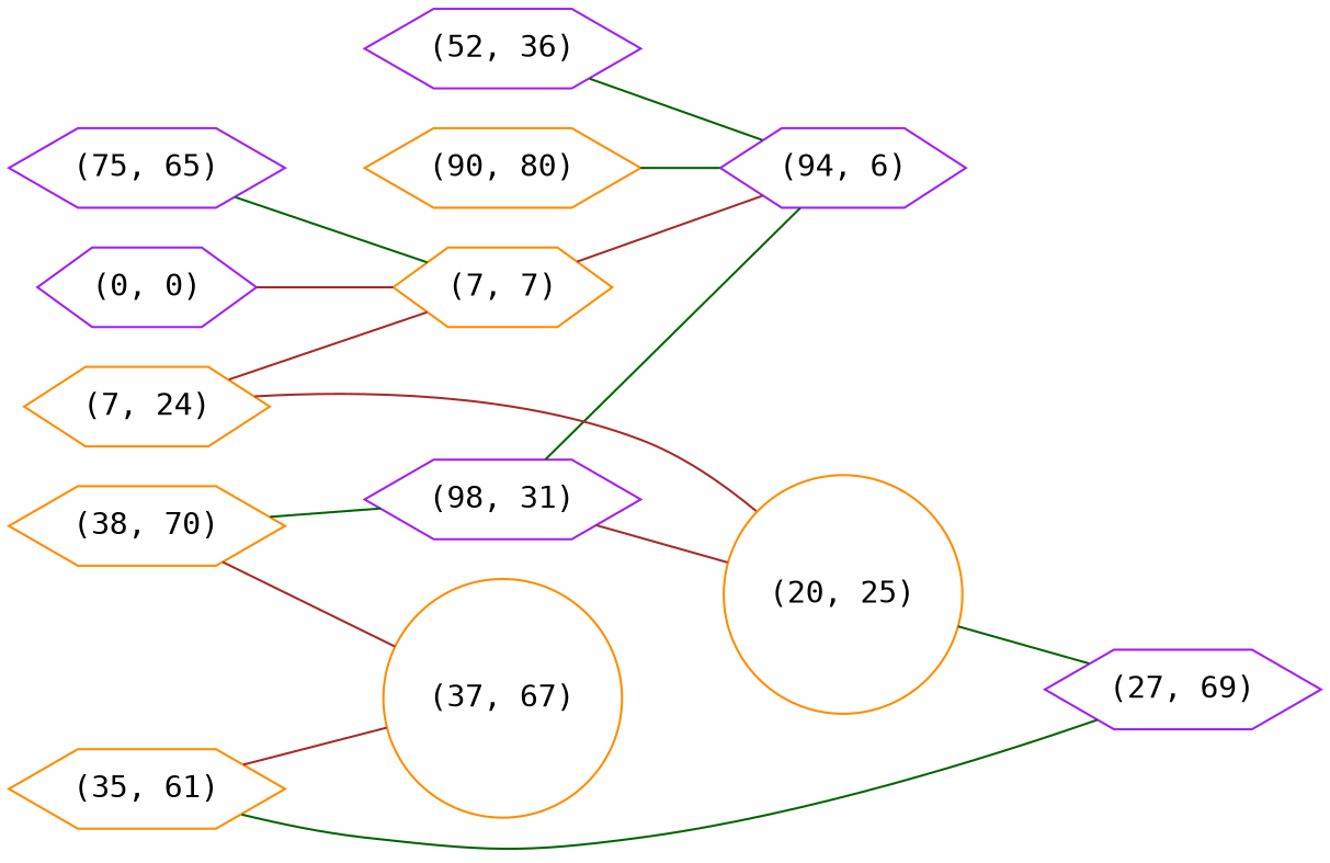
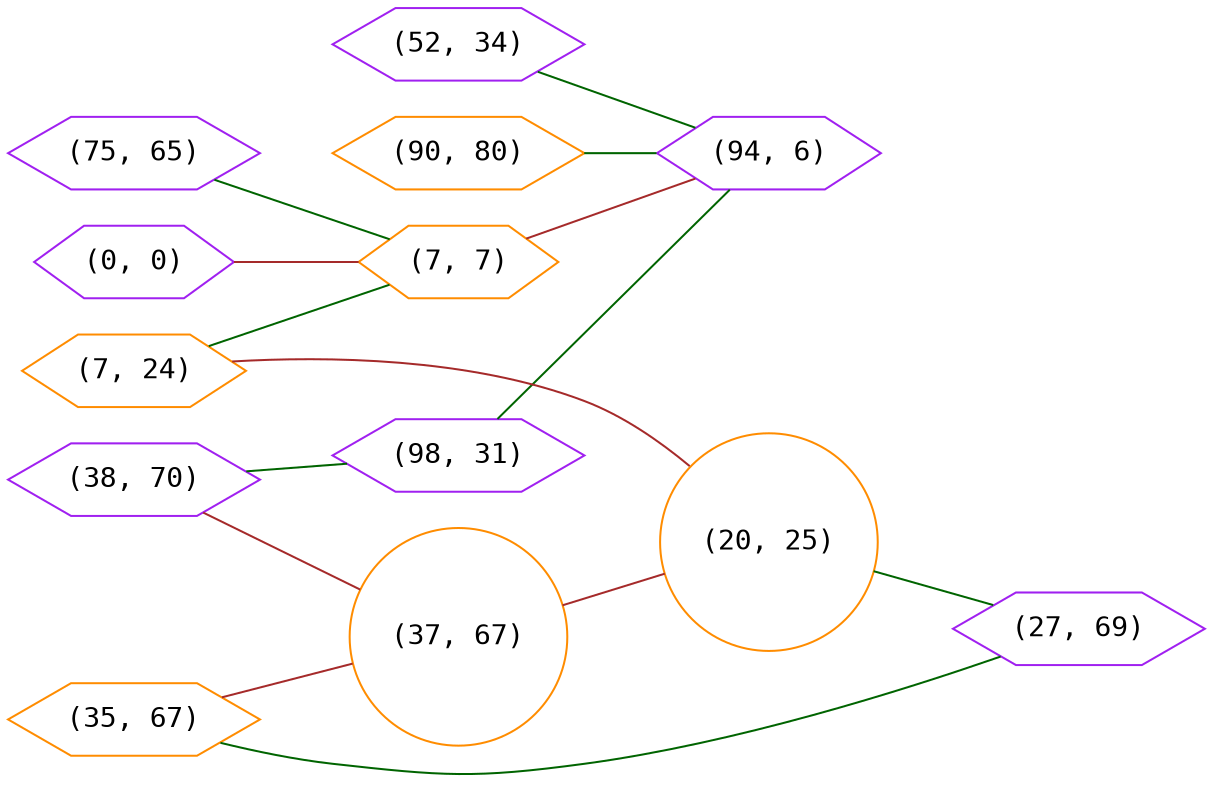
  graph {
    fontname="DejaVu Sans Mono"
    rankdir=LR
    node [color=purple fontname="DejaVu Sans Mono" shape=hexagon]
    edge [color=darkgreen fontname="DejaVu Sans Mono" weight=1]
    n1 [label="(75, 65)"]
    "(7, 7)" [color=darkorange]
    "(94, 6)"
    "(0, 0)"
-   "(35, 67)" [color=darkorange label="(35, 61)"]
+   "(35, 67)" [color=darkorange]
    "(27, 69)"
    "(37, 67)" [color=darkorange shape=circle]
-   "(38, 70)" [color=darkorange]
+   "(38, 70)"
    "(98, 31)"
    n10 [color=darkorange label="(20, 25)" shape=circle]
-   "(52, 34)" [label="(52, 36)"]
+   "(52, 34)"
    "(7, 24)" [color=darkorange]
    "(90, 80)" [color=darkorange]
    n1 -- "(7, 7)" [weight=3]
    "(7, 7)" -- "(94, 6)" [color=brown]
    "(0, 0)" -- "(7, 7)" [color=brown weight=4]
    "(35, 67)" -- "(27, 69)"
    "(35, 67)" -- "(37, 67)" [color=brown]
    "(38, 70)" -- "(37, 67)" [color=brown]
    "(38, 70)" -- "(98, 31)" [weight=3]
    "(98, 31)" -- "(94, 6)" [weight=3]
-   "(98, 31)" -- n10 [color=brown]
+   "(37, 67)" -- n10 [color=brown]
    n10 -- "(27, 69)"
    "(52, 34)" -- "(94, 6)" [weight=3]
-   "(7, 24)" -- "(7, 7)" [color=brown weight=3]
+   "(7, 24)" -- "(7, 7)" [weight=3]
    "(7, 24)" -- n10 [color=brown]
    "(90, 80)" -- "(94, 6)" [weight=3]
  }
